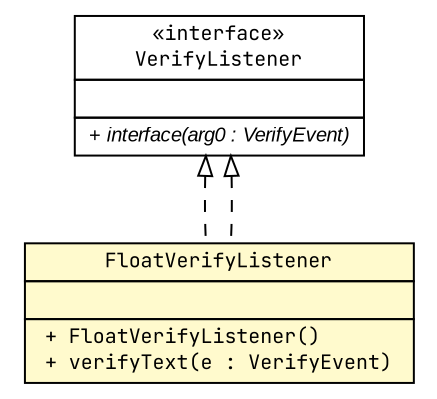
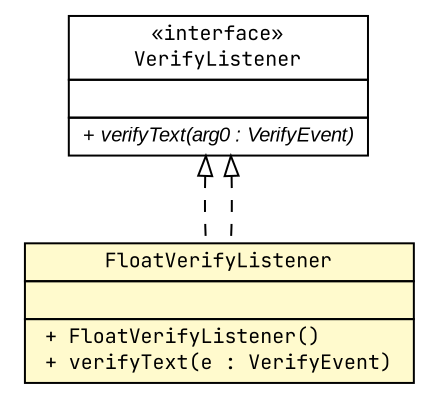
  digraph {
    nodesep=0.25
    ranksep=0.5
    fontname="JetBrains Mono"
    node [fontcolor=black fontname="JetBrains Mono" fontsize=10.0 shape=plaintext]
    edge [arrowtail=empty dir=back fontname="JetBrains Mono" fontsize=10 headport=p labelfontname=arial labelfontsize=10 style=dashed tailport=p]
    n1 [label=<<table title="gov.sandia.cf.parts.listeners.FloatVerifyListener" border="0" cellborder="1" cellspacing="0" cellpadding="2" port="p" bgcolor="lemonChiffon" href="./FloatVerifyListener.html"> 		<tr><td><table border="0" cellspacing="0" cellpadding="1"> <tr><td align="center" balign="center"> FloatVerifyListener </td></tr> 		</table></td></tr> 		<tr><td><table border="0" cellspacing="0" cellpadding="1"> <tr><td align="left" balign="left">  </td></tr> 		</table></td></tr> 		<tr><td><table border="0" cellspacing="0" cellpadding="1"> <tr><td align="left" balign="left"> + FloatVerifyListener() </td></tr> <tr><td align="left" balign="left"> + verifyText(e : VerifyEvent) </td></tr> 		</table></td></tr> 		</table>>]
-   n2 [label=<<table title="org.eclipse.swt.events.VerifyListener" border="0" cellborder="1" cellspacing="0" cellpadding="2" port="p" href="http://java.sun.com/j2se/1.4.2/docs/api/org/eclipse/swt/events/VerifyListener.html"> 		<tr><td><table border="0" cellspacing="0" cellpadding="1"> <tr><td align="center" balign="center"> &#171;interface&#187; </td></tr> <tr><td align="center" balign="center"> VerifyListener </td></tr> 		</table></td></tr> 		<tr><td><table border="0" cellspacing="0" cellpadding="1"> <tr><td align="left" balign="left">  </td></tr> 		</table></td></tr> 		<tr><td><table border="0" cellspacing="0" cellpadding="1"> <tr><td align="left" balign="left"><font face="arial italic" point-size="10.0"> + interface(arg0 : VerifyEvent) </font></td></tr> 		</table></td></tr> 		</table>>]
+   n2 [label=<<table title="org.eclipse.swt.events.VerifyListener" border="0" cellborder="1" cellspacing="0" cellpadding="2" port="p" href="http://java.sun.com/j2se/1.4.2/docs/api/org/eclipse/swt/events/VerifyListener.html"> 		<tr><td><table border="0" cellspacing="0" cellpadding="1"> <tr><td align="center" balign="center"> &#171;interface&#187; </td></tr> <tr><td align="center" balign="center"> VerifyListener </td></tr> 		</table></td></tr> 		<tr><td><table border="0" cellspacing="0" cellpadding="1"> <tr><td align="left" balign="left">  </td></tr> 		</table></td></tr> 		<tr><td><table border="0" cellspacing="0" cellpadding="1"> <tr><td align="left" balign="left"><font face="arial italic" point-size="10.0"> + verifyText(arg0 : VerifyEvent) </font></td></tr> 		</table></td></tr> 		</table>>]
    n2 -> n1
    n2 -> n1
  }
